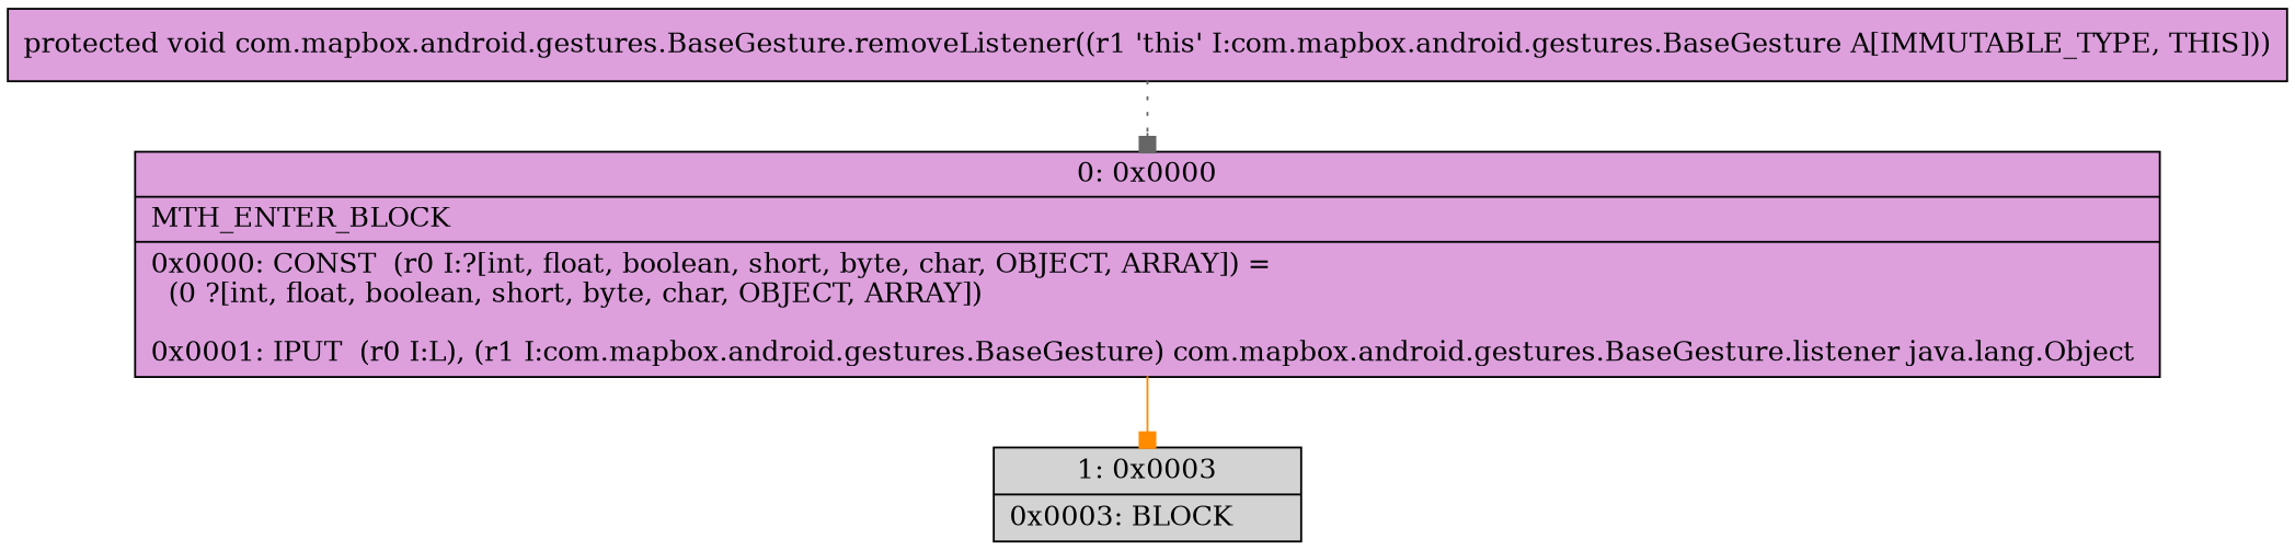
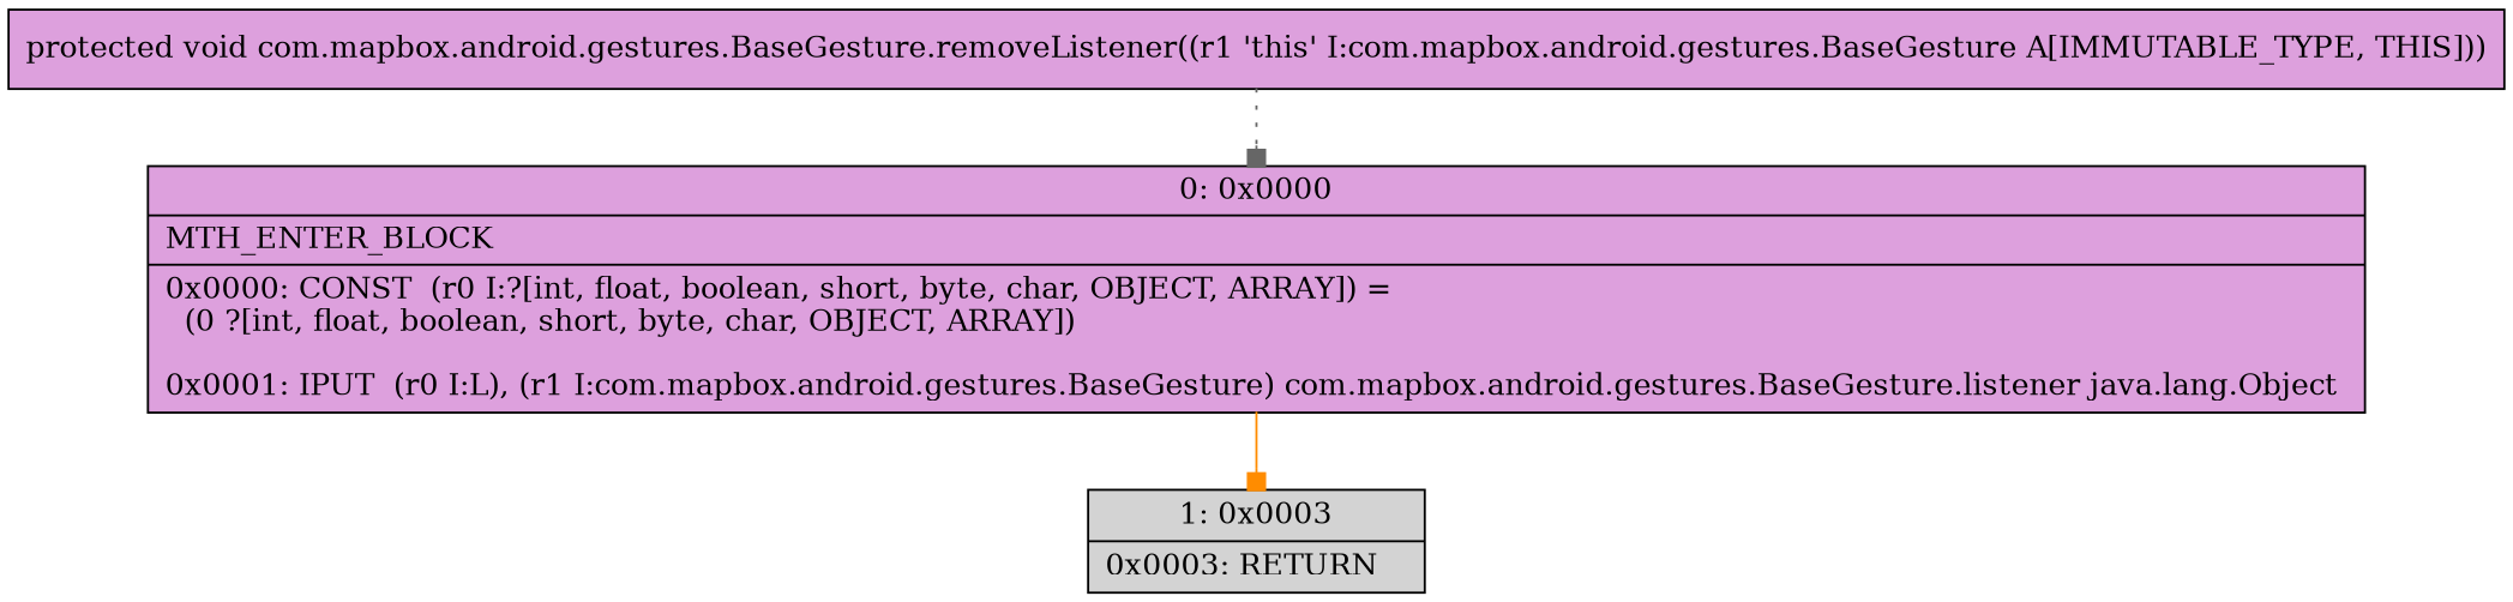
  digraph {
    node [shape=record style=filled fillcolor=plum]
    edge [arrowhead=box]
    n1 [label="{0\:\ 0x0000|MTH_ENTER_BLOCK\l|0x0000: CONST  (r0 I:?[int, float, boolean, short, byte, char, OBJECT, ARRAY]) = \l  (0 ?[int, float, boolean, short, byte, char, OBJECT, ARRAY])\l \l0x0001: IPUT  (r0 I:L), (r1 I:com.mapbox.android.gestures.BaseGesture) com.mapbox.android.gestures.BaseGesture.listener java.lang.Object \l}"]
-   n2 [label="{1\:\ 0x0003|0x0003: BLOCK   \l}" fillcolor=lightgrey]
+   n2 [label="{1\:\ 0x0003|0x0003: RETURN   \l}" fillcolor=lightgrey]
    n3 [label="{protected void com.mapbox.android.gestures.BaseGesture.removeListener((r1 'this' I:com.mapbox.android.gestures.BaseGesture A[IMMUTABLE_TYPE, THIS])) }"]
    n1 -> n2 [color=darkorange style=solid]
    n3 -> n1 [color=gray40 style=dotted]
  }
